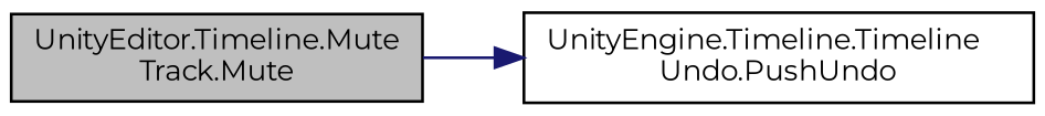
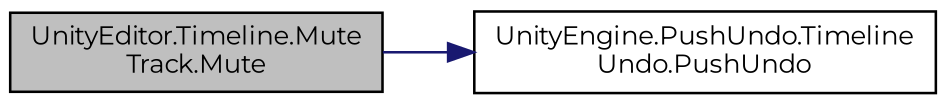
  digraph {
    rankdir=LR
    fontname=Montserrat
    node [color=black fontname=Montserrat fontsize=10 shape=record style=filled]
    n1 [fillcolor=grey75 fontcolor=black height=0.2 label="UnityEditor.Timeline.Mute\lTrack.Mute" width=0.4]
-   n2 [fillcolor=white height=0.2 label="UnityEngine.Timeline.Timeline\lUndo.PushUndo" width=0.4]
+   n2 [fillcolor=white height=0.2 label="UnityEngine.PushUndo.Timeline\lUndo.PushUndo" width=0.4]
    n1 -> n2 [color=midnightblue fontname=Montserrat fontsize=10 labelfontname=Helvetica labelfontsize=10 style=solid]
  }
